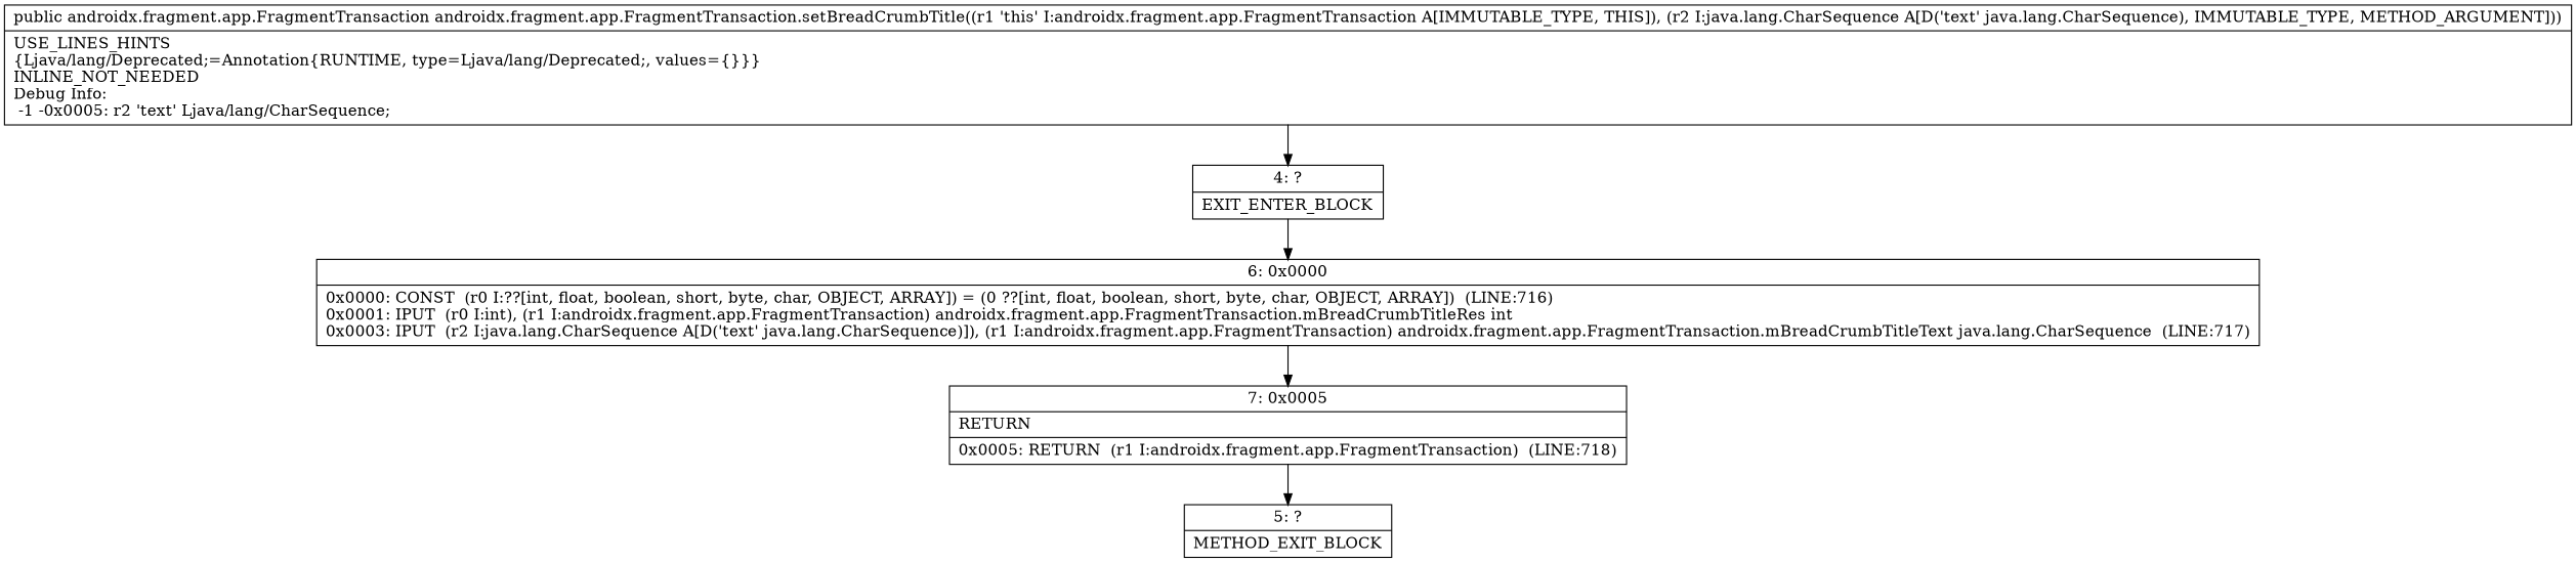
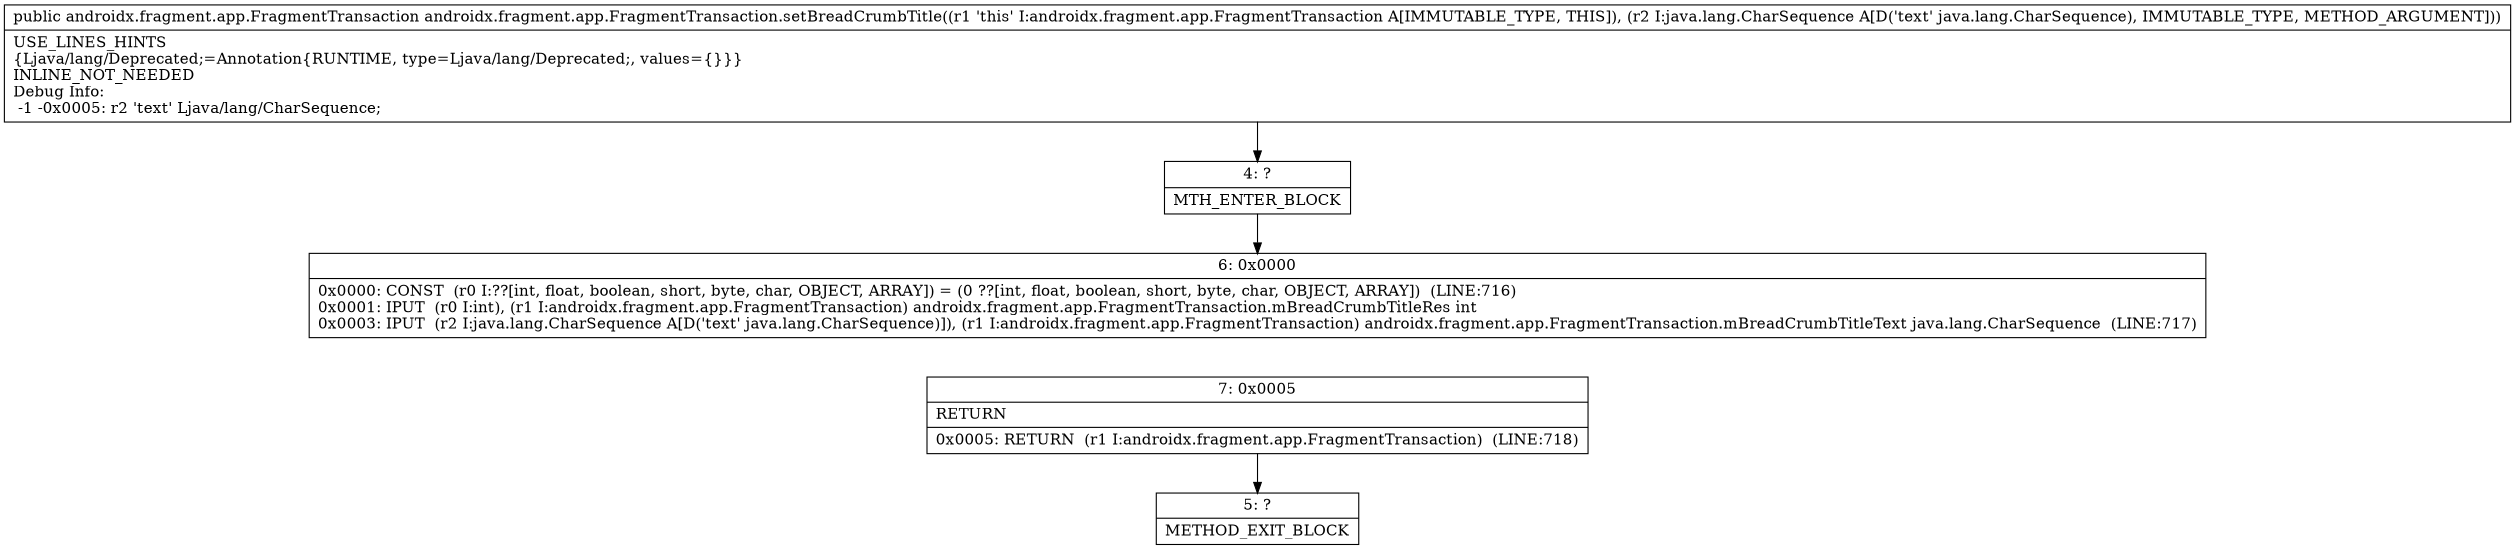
  digraph {
    node [shape=record]
-   n1 [label="{4\:\ ?|EXIT_ENTER_BLOCK\l}"]
+   n1 [label="{4\:\ ?|MTH_ENTER_BLOCK\l}"]
    n2 [label="{6\:\ 0x0000|0x0000: CONST  (r0 I:??[int, float, boolean, short, byte, char, OBJECT, ARRAY]) = (0 ??[int, float, boolean, short, byte, char, OBJECT, ARRAY])  (LINE:716)\l0x0001: IPUT  (r0 I:int), (r1 I:androidx.fragment.app.FragmentTransaction) androidx.fragment.app.FragmentTransaction.mBreadCrumbTitleRes int \l0x0003: IPUT  (r2 I:java.lang.CharSequence A[D('text' java.lang.CharSequence)]), (r1 I:androidx.fragment.app.FragmentTransaction) androidx.fragment.app.FragmentTransaction.mBreadCrumbTitleText java.lang.CharSequence  (LINE:717)\l}"]
    n3 [label="{7\:\ 0x0005|RETURN\l|0x0005: RETURN  (r1 I:androidx.fragment.app.FragmentTransaction)  (LINE:718)\l}"]
    n4 [label="{5\:\ ?|METHOD_EXIT_BLOCK\l}"]
    n5 [label="{public androidx.fragment.app.FragmentTransaction androidx.fragment.app.FragmentTransaction.setBreadCrumbTitle((r1 'this' I:androidx.fragment.app.FragmentTransaction A[IMMUTABLE_TYPE, THIS]), (r2 I:java.lang.CharSequence A[D('text' java.lang.CharSequence), IMMUTABLE_TYPE, METHOD_ARGUMENT]))  | USE_LINES_HINTS\l\{Ljava\/lang\/Deprecated;=Annotation\{RUNTIME, type=Ljava\/lang\/Deprecated;, values=\{\}\}\}\lINLINE_NOT_NEEDED\lDebug Info:\l  \-1 \-0x0005: r2 'text' Ljava\/lang\/CharSequence;\l}"]
    n1 -> n2
-   n2 -> n3
    n3 -> n4
    n5 -> n1
  }
